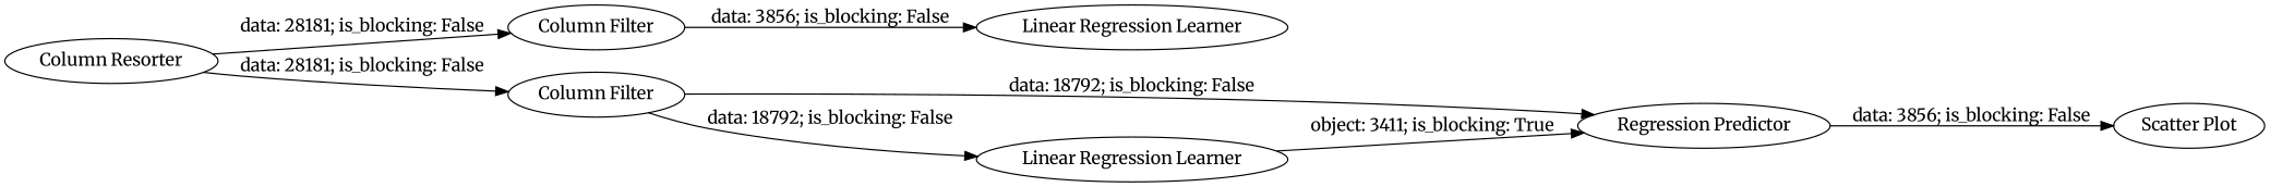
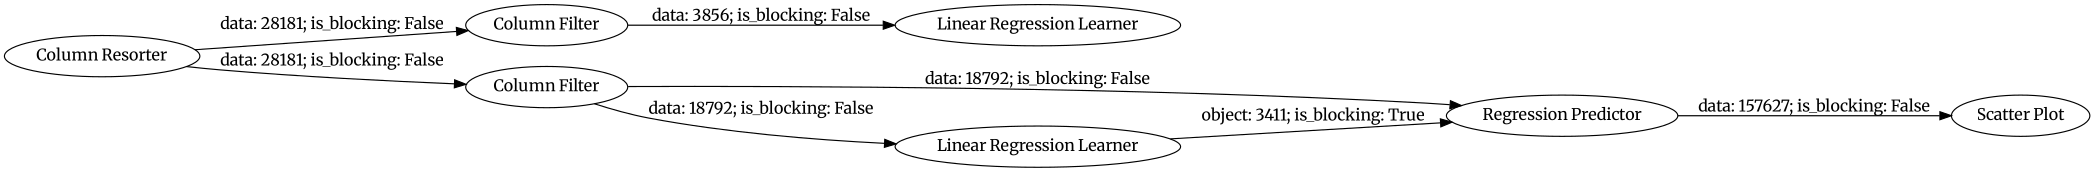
  digraph {
    fontname=Merriweather
    rankdir=LR
    node [fontname=Merriweather]
    edge [fontname=Merriweather]
    n1 [label="Column Resorter"]
    n2 [label="Column Filter"]
    n3 [label="Column Filter"]
    n4 [label="Linear Regression Learner"]
    n5 [label="Regression Predictor"]
    n6 [label="Linear Regression Learner"]
    n7 [label="Scatter Plot"]
    n1 -> n2 [label="data: 28181; is_blocking: False"]
    n1 -> n3 [label="data: 28181; is_blocking: False"]
    n2 -> n4 [label="data: 3856; is_blocking: False"]
    n3 -> n5 [label="data: 18792; is_blocking: False"]
    n3 -> n6 [label="data: 18792; is_blocking: False"]
-   n5 -> n7 [label="data: 3856; is_blocking: False"]
+   n5 -> n7 [label="data: 157627; is_blocking: False"]
    n6 -> n5 [label="object: 3411; is_blocking: True"]
  }
